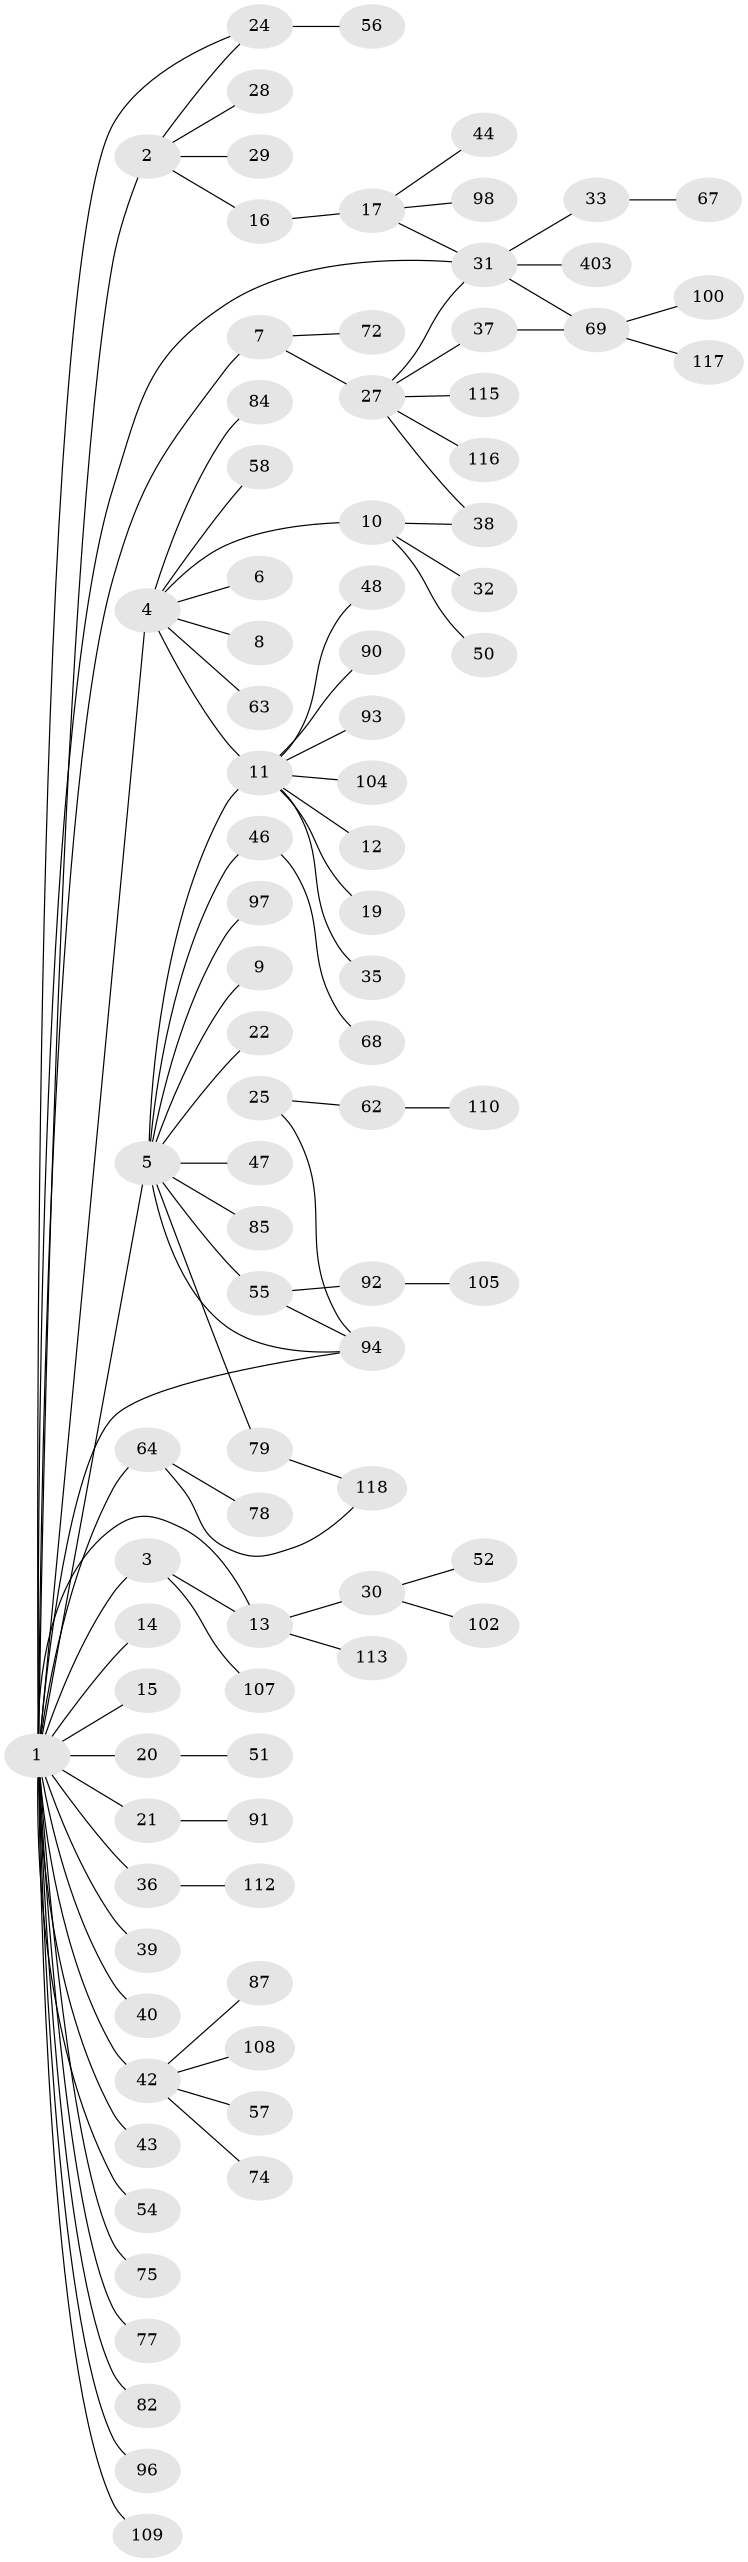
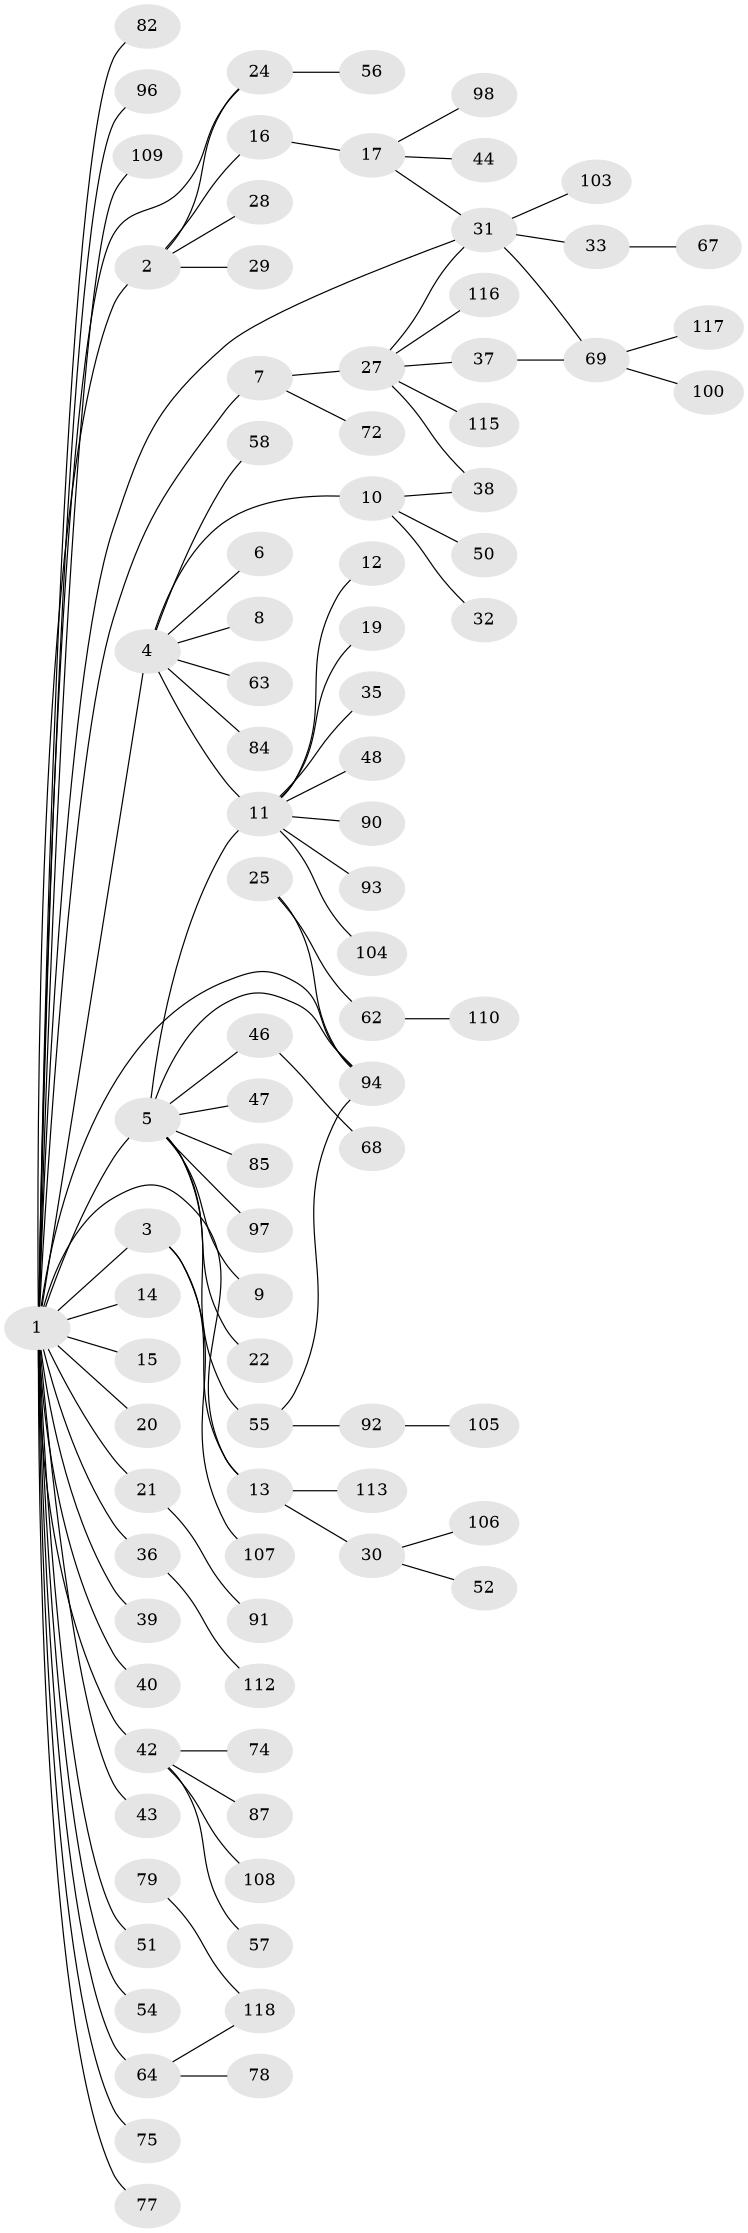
  graph {
    rankdir=LR
    node [color=gray90 style=filled]
    1 [super="+49"]
    2 [super="+61"]
    3 [super="+62"]
    4 [super="+41"]
    5 [super="+18"]
    7 [super="+83"]
    13 [super="+23"]
    14
    15
    20
    21
    24 [super="+45"]
    31 [super="+34"]
    36 [super="+73"]
    39
    40
    42 [super="+53"]
    43 [super="+89"]
    51
    54
    64 [super="+66"]
    75
    77
    82
    94
    96
    109
    16
    28
    29 [super="+101"]
    107
    6
    8 [super="+65"]
    10 [super="+26"]
    11 [super="+59"]
    58
    63
    84
    9
    22
    46 [super="+70"]
    47
    55 [super="+80"]
    79
    85
    97
    27 [super="+102"]
    72
    30
    113
    91
    56
    33 [super="+99"]
    69 [super="+86"]
-   103 [label=403]
+   103
    112
    57
    74
    87
    108
    78 [super="+88"]
    118
    17 [super="+81"]
    32
    38
    50
    12
    19
    35
    48
    90
    93
    104
    25 [super="+76"]
    n75 [label=62]
    68 [super="+95"]
    92 [super="+114"]
    37 [super="+111"]
    115
    116
    52 [super="+71"]
-   106 [label=102]
+   106
    44
    98
    110
    67
    100
    117
    105
    1 -- 2
    1 -- 3
    1 -- 4
    1 -- 5
    1 -- 7
    1 -- 13
    1 -- 14
    1 -- 15
    1 -- 20
    1 -- 21
    1 -- 24
    1 -- 31
    1 -- 36
    1 -- 39
    1 -- 40
    1 -- 42
    1 -- 43
-   20 -- 51
+   1 -- 51
    1 -- 54
    1 -- 64
    1 -- 75
    1 -- 77
    1 -- 82
    1 -- 94
    1 -- 96
    1 -- 109
    2 -- 24
    2 -- 16
    2 -- 28
    2 -- 29
    3 -- 13
    3 -- 107
    4 -- 6
    4 -- 8
    4 -- 10
    4 -- 11
    4 -- 58
    4 -- 63
    4 -- 84
    5 -- 94
    5 -- 11
    5 -- 9
    5 -- 22
    5 -- 46
    5 -- 47
    5 -- 55
-   5 -- 79
    5 -- 85
    5 -- 97
    7 -- 27
    7 -- 72
    13 -- 30
    13 -- 113
    21 -- 91
    24 -- 56
    31 -- 33
    31 -- 69
    31 -- 103
    36 -- 112
    42 -- 57
    42 -- 74
    42 -- 87
    42 -- 108
    64 -- 78
    64 -- 118
    16 -- 17
    10 -- 32
    10 -- 38
    10 -- 50
    11 -- 12
    11 -- 19
    11 -- 35
    11 -- 48
    11 -- 90
    11 -- 93
    11 -- 104
    46 -- 68
    55 -- 94
    55 -- 92
    79 -- 118
    27 -- 31
    27 -- 38
    27 -- 37
    27 -- 115
    27 -- 116
    30 -- 52
    30 -- 106
    33 -- 67
    69 -- 100
    69 -- 117
    17 -- 31
    17 -- 44
    17 -- 98
    25 -- 94
    25 -- n75
    n75 -- 110
    92 -- 105
    37 -- 69 [weight=2]
  }
